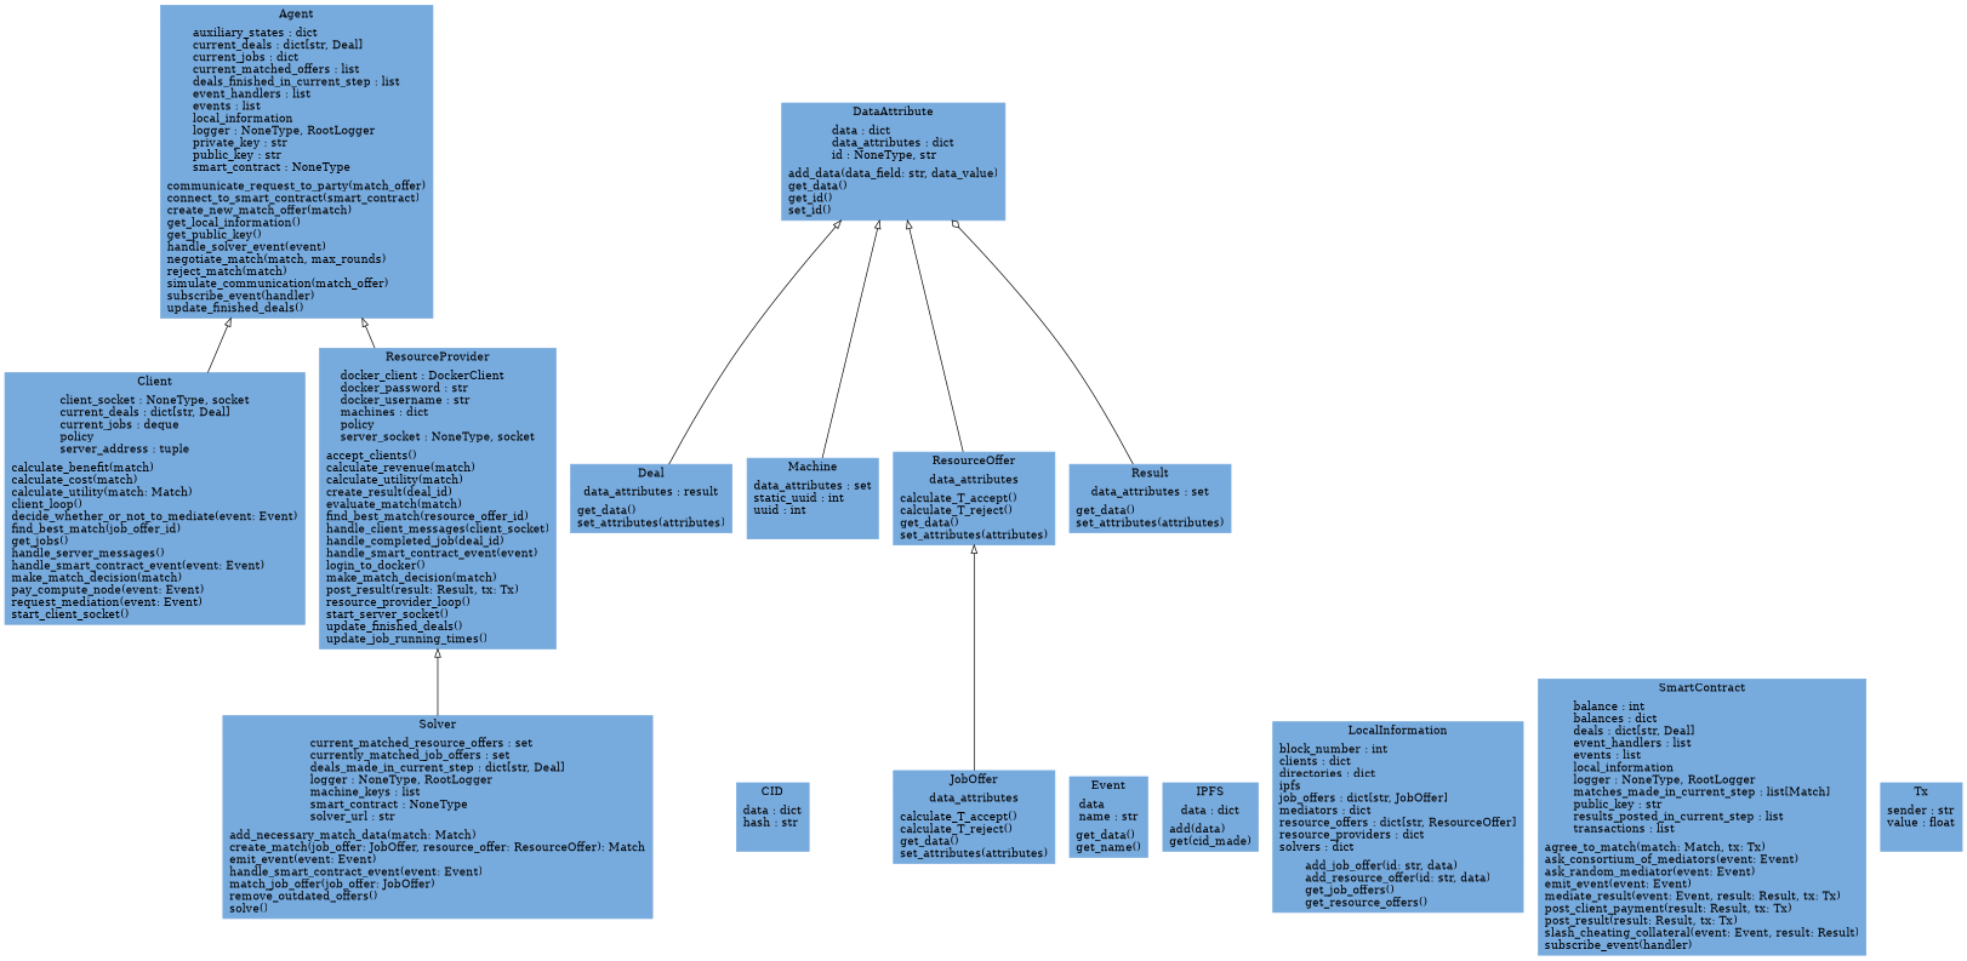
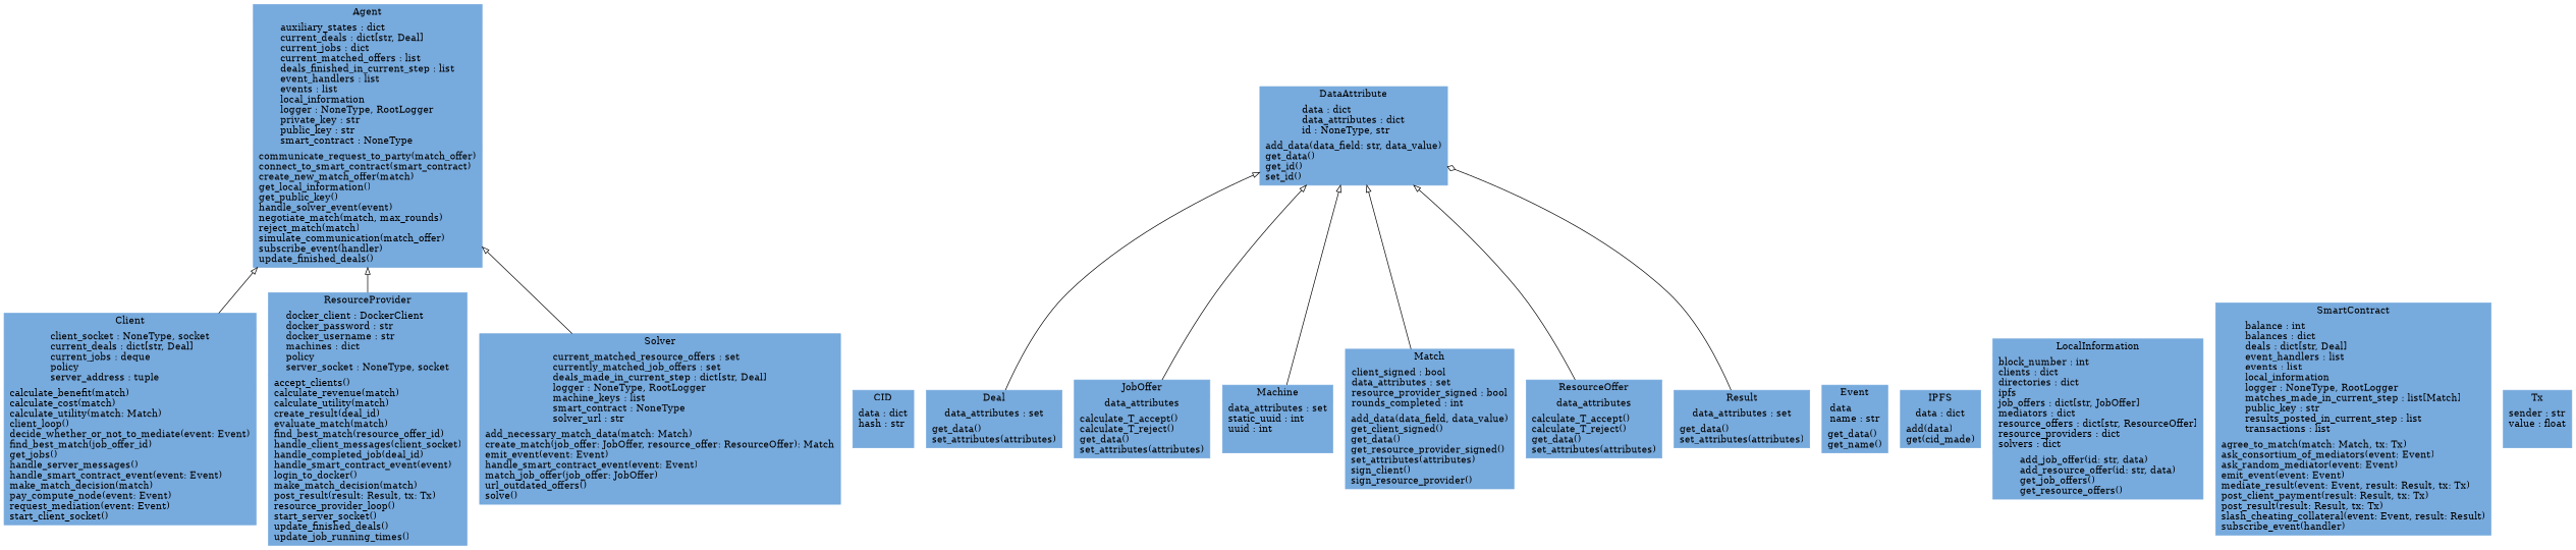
  digraph {
    rankdir=BT
    node [color="#77AADD" fontcolor=black shape=record style=filled]
    edge [arrowhead=empty arrowtail=none]
    n1 [label=<{Agent|auxiliary_states : dict<br ALIGN="LEFT"/>current_deals : dict[str, Deal]<br ALIGN="LEFT"/>current_jobs : dict<br ALIGN="LEFT"/>current_matched_offers : list<br ALIGN="LEFT"/>deals_finished_in_current_step : list<br ALIGN="LEFT"/>event_handlers : list<br ALIGN="LEFT"/>events : list<br ALIGN="LEFT"/>local_information<br ALIGN="LEFT"/>logger : NoneType, RootLogger<br ALIGN="LEFT"/>private_key : str<br ALIGN="LEFT"/>public_key : str<br ALIGN="LEFT"/>smart_contract : NoneType<br ALIGN="LEFT"/>|communicate_request_to_party(match_offer)<br ALIGN="LEFT"/>connect_to_smart_contract(smart_contract)<br ALIGN="LEFT"/>create_new_match_offer(match)<br ALIGN="LEFT"/>get_local_information()<br ALIGN="LEFT"/>get_public_key()<br ALIGN="LEFT"/>handle_solver_event(event)<br ALIGN="LEFT"/>negotiate_match(match, max_rounds)<br ALIGN="LEFT"/>reject_match(match)<br ALIGN="LEFT"/>simulate_communication(match_offer)<br ALIGN="LEFT"/>subscribe_event(handler)<br ALIGN="LEFT"/>update_finished_deals()<br ALIGN="LEFT"/>}>]
    n2 [label=<{CID|data : dict<br ALIGN="LEFT"/>hash : str<br ALIGN="LEFT"/>|}>]
    n3 [label=<{Client|client_socket : NoneType, socket<br ALIGN="LEFT"/>current_deals : dict[str, Deal]<br ALIGN="LEFT"/>current_jobs : deque<br ALIGN="LEFT"/>policy<br ALIGN="LEFT"/>server_address : tuple<br ALIGN="LEFT"/>|calculate_benefit(match)<br ALIGN="LEFT"/>calculate_cost(match)<br ALIGN="LEFT"/>calculate_utility(match: Match)<br ALIGN="LEFT"/>client_loop()<br ALIGN="LEFT"/>decide_whether_or_not_to_mediate(event: Event)<br ALIGN="LEFT"/>find_best_match(job_offer_id)<br ALIGN="LEFT"/>get_jobs()<br ALIGN="LEFT"/>handle_server_messages()<br ALIGN="LEFT"/>handle_smart_contract_event(event: Event)<br ALIGN="LEFT"/>make_match_decision(match)<br ALIGN="LEFT"/>pay_compute_node(event: Event)<br ALIGN="LEFT"/>request_mediation(event: Event)<br ALIGN="LEFT"/>start_client_socket()<br ALIGN="LEFT"/>}>]
    n4 [label=<{DataAttribute|data : dict<br ALIGN="LEFT"/>data_attributes : dict<br ALIGN="LEFT"/>id : NoneType, str<br ALIGN="LEFT"/>|add_data(data_field: str, data_value)<br ALIGN="LEFT"/>get_data()<br ALIGN="LEFT"/>get_id()<br ALIGN="LEFT"/>set_id()<br ALIGN="LEFT"/>}>]
-   n5 [label=<{Deal|data_attributes : result<br ALIGN="LEFT"/>|get_data()<br ALIGN="LEFT"/>set_attributes(attributes)<br ALIGN="LEFT"/>}>]
+   n5 [label=<{Deal|data_attributes : set<br ALIGN="LEFT"/>|get_data()<br ALIGN="LEFT"/>set_attributes(attributes)<br ALIGN="LEFT"/>}>]
    n6 [label=<{Event|data<br ALIGN="LEFT"/>name : str<br ALIGN="LEFT"/>|get_data()<br ALIGN="LEFT"/>get_name()<br ALIGN="LEFT"/>}>]
    n7 [label=<{IPFS|data : dict<br ALIGN="LEFT"/>|add(data)<br ALIGN="LEFT"/>get(cid_made)<br ALIGN="LEFT"/>}>]
    n8 [label=<{JobOffer|data_attributes<br ALIGN="LEFT"/>|calculate_T_accept()<br ALIGN="LEFT"/>calculate_T_reject()<br ALIGN="LEFT"/>get_data()<br ALIGN="LEFT"/>set_attributes(attributes)<br ALIGN="LEFT"/>}>]
    n9 [label=<{LocalInformation|block_number : int<br ALIGN="LEFT"/>clients : dict<br ALIGN="LEFT"/>directories : dict<br ALIGN="LEFT"/>ipfs<br ALIGN="LEFT"/>job_offers : dict[str, JobOffer]<br ALIGN="LEFT"/>mediators : dict<br ALIGN="LEFT"/>resource_offers : dict[str, ResourceOffer]<br ALIGN="LEFT"/>resource_providers : dict<br ALIGN="LEFT"/>solvers : dict<br ALIGN="LEFT"/>|add_job_offer(id: str, data)<br ALIGN="LEFT"/>add_resource_offer(id: str, data)<br ALIGN="LEFT"/>get_job_offers()<br ALIGN="LEFT"/>get_resource_offers()<br ALIGN="LEFT"/>}>]
    n10 [label=<{Machine|data_attributes : set<br ALIGN="LEFT"/>static_uuid : int<br ALIGN="LEFT"/>uuid : int<br ALIGN="LEFT"/>|}>]
+   n11 [label=<{Match|client_signed : bool<br ALIGN="LEFT"/>data_attributes : set<br ALIGN="LEFT"/>resource_provider_signed : bool<br ALIGN="LEFT"/>rounds_completed : int<br ALIGN="LEFT"/>|add_data(data_field, data_value)<br ALIGN="LEFT"/>get_client_signed()<br ALIGN="LEFT"/>get_data()<br ALIGN="LEFT"/>get_resource_provider_signed()<br ALIGN="LEFT"/>set_attributes(attributes)<br ALIGN="LEFT"/>sign_client()<br ALIGN="LEFT"/>sign_resource_provider()<br ALIGN="LEFT"/>}>]
    n12 [label=<{ResourceProvider|docker_client : DockerClient<br ALIGN="LEFT"/>docker_password : str<br ALIGN="LEFT"/>docker_username : str<br ALIGN="LEFT"/>machines : dict<br ALIGN="LEFT"/>policy<br ALIGN="LEFT"/>server_socket : NoneType, socket<br ALIGN="LEFT"/>|accept_clients()<br ALIGN="LEFT"/>calculate_revenue(match)<br ALIGN="LEFT"/>calculate_utility(match)<br ALIGN="LEFT"/>create_result(deal_id)<br ALIGN="LEFT"/>evaluate_match(match)<br ALIGN="LEFT"/>find_best_match(resource_offer_id)<br ALIGN="LEFT"/>handle_client_messages(client_socket)<br ALIGN="LEFT"/>handle_completed_job(deal_id)<br ALIGN="LEFT"/>handle_smart_contract_event(event)<br ALIGN="LEFT"/>login_to_docker()<br ALIGN="LEFT"/>make_match_decision(match)<br ALIGN="LEFT"/>post_result(result: Result, tx: Tx)<br ALIGN="LEFT"/>resource_provider_loop()<br ALIGN="LEFT"/>start_server_socket()<br ALIGN="LEFT"/>update_finished_deals()<br ALIGN="LEFT"/>update_job_running_times()<br ALIGN="LEFT"/>}>]
    n13 [label=<{ResourceOffer|data_attributes<br ALIGN="LEFT"/>|calculate_T_accept()<br ALIGN="LEFT"/>calculate_T_reject()<br ALIGN="LEFT"/>get_data()<br ALIGN="LEFT"/>set_attributes(attributes)<br ALIGN="LEFT"/>}>]
    n14 [label=<{Result|data_attributes : set<br ALIGN="LEFT"/>|get_data()<br ALIGN="LEFT"/>set_attributes(attributes)<br ALIGN="LEFT"/>}>]
    n15 [label=<{SmartContract|balance : int<br ALIGN="LEFT"/>balances : dict<br ALIGN="LEFT"/>deals : dict[str, Deal]<br ALIGN="LEFT"/>event_handlers : list<br ALIGN="LEFT"/>events : list<br ALIGN="LEFT"/>local_information<br ALIGN="LEFT"/>logger : NoneType, RootLogger<br ALIGN="LEFT"/>matches_made_in_current_step : list[Match]<br ALIGN="LEFT"/>public_key : str<br ALIGN="LEFT"/>results_posted_in_current_step : list<br ALIGN="LEFT"/>transactions : list<br ALIGN="LEFT"/>|agree_to_match(match: Match, tx: Tx)<br ALIGN="LEFT"/>ask_consortium_of_mediators(event: Event)<br ALIGN="LEFT"/>ask_random_mediator(event: Event)<br ALIGN="LEFT"/>emit_event(event: Event)<br ALIGN="LEFT"/>mediate_result(event: Event, result: Result, tx: Tx)<br ALIGN="LEFT"/>post_client_payment(result: Result, tx: Tx)<br ALIGN="LEFT"/>post_result(result: Result, tx: Tx)<br ALIGN="LEFT"/>slash_cheating_collateral(event: Event, result: Result)<br ALIGN="LEFT"/>subscribe_event(handler)<br ALIGN="LEFT"/>}>]
-   n16 [label=<{Solver|current_matched_resource_offers : set<br ALIGN="LEFT"/>currently_matched_job_offers : set<br ALIGN="LEFT"/>deals_made_in_current_step : dict[str, Deal]<br ALIGN="LEFT"/>logger : NoneType, RootLogger<br ALIGN="LEFT"/>machine_keys : list<br ALIGN="LEFT"/>smart_contract : NoneType<br ALIGN="LEFT"/>solver_url : str<br ALIGN="LEFT"/>|add_necessary_match_data(match: Match)<br ALIGN="LEFT"/>create_match(job_offer: JobOffer, resource_offer: ResourceOffer): Match<br ALIGN="LEFT"/>emit_event(event: Event)<br ALIGN="LEFT"/>handle_smart_contract_event(event: Event)<br ALIGN="LEFT"/>match_job_offer(job_offer: JobOffer)<br ALIGN="LEFT"/>remove_outdated_offers()<br ALIGN="LEFT"/>solve()<br ALIGN="LEFT"/>}>]
+   n16 [label=<{Solver|current_matched_resource_offers : set<br ALIGN="LEFT"/>currently_matched_job_offers : set<br ALIGN="LEFT"/>deals_made_in_current_step : dict[str, Deal]<br ALIGN="LEFT"/>logger : NoneType, RootLogger<br ALIGN="LEFT"/>machine_keys : list<br ALIGN="LEFT"/>smart_contract : NoneType<br ALIGN="LEFT"/>solver_url : str<br ALIGN="LEFT"/>|add_necessary_match_data(match: Match)<br ALIGN="LEFT"/>create_match(job_offer: JobOffer, resource_offer: ResourceOffer): Match<br ALIGN="LEFT"/>emit_event(event: Event)<br ALIGN="LEFT"/>handle_smart_contract_event(event: Event)<br ALIGN="LEFT"/>match_job_offer(job_offer: JobOffer)<br ALIGN="LEFT"/>url_outdated_offers()<br ALIGN="LEFT"/>solve()<br ALIGN="LEFT"/>}>]
    n17 [label=<{Tx|sender : str<br ALIGN="LEFT"/>value : float<br ALIGN="LEFT"/>|}>]
    n3 -> n1
    n5 -> n4
-   n8 -> n13
+   n8 -> n4
    n10 -> n4
+   n11 -> n4
    n12 -> n1
    n13 -> n4
    n14 -> n4 [arrowhead=odiamond]
-   n16 -> n12
+   n16 -> n1
  }
